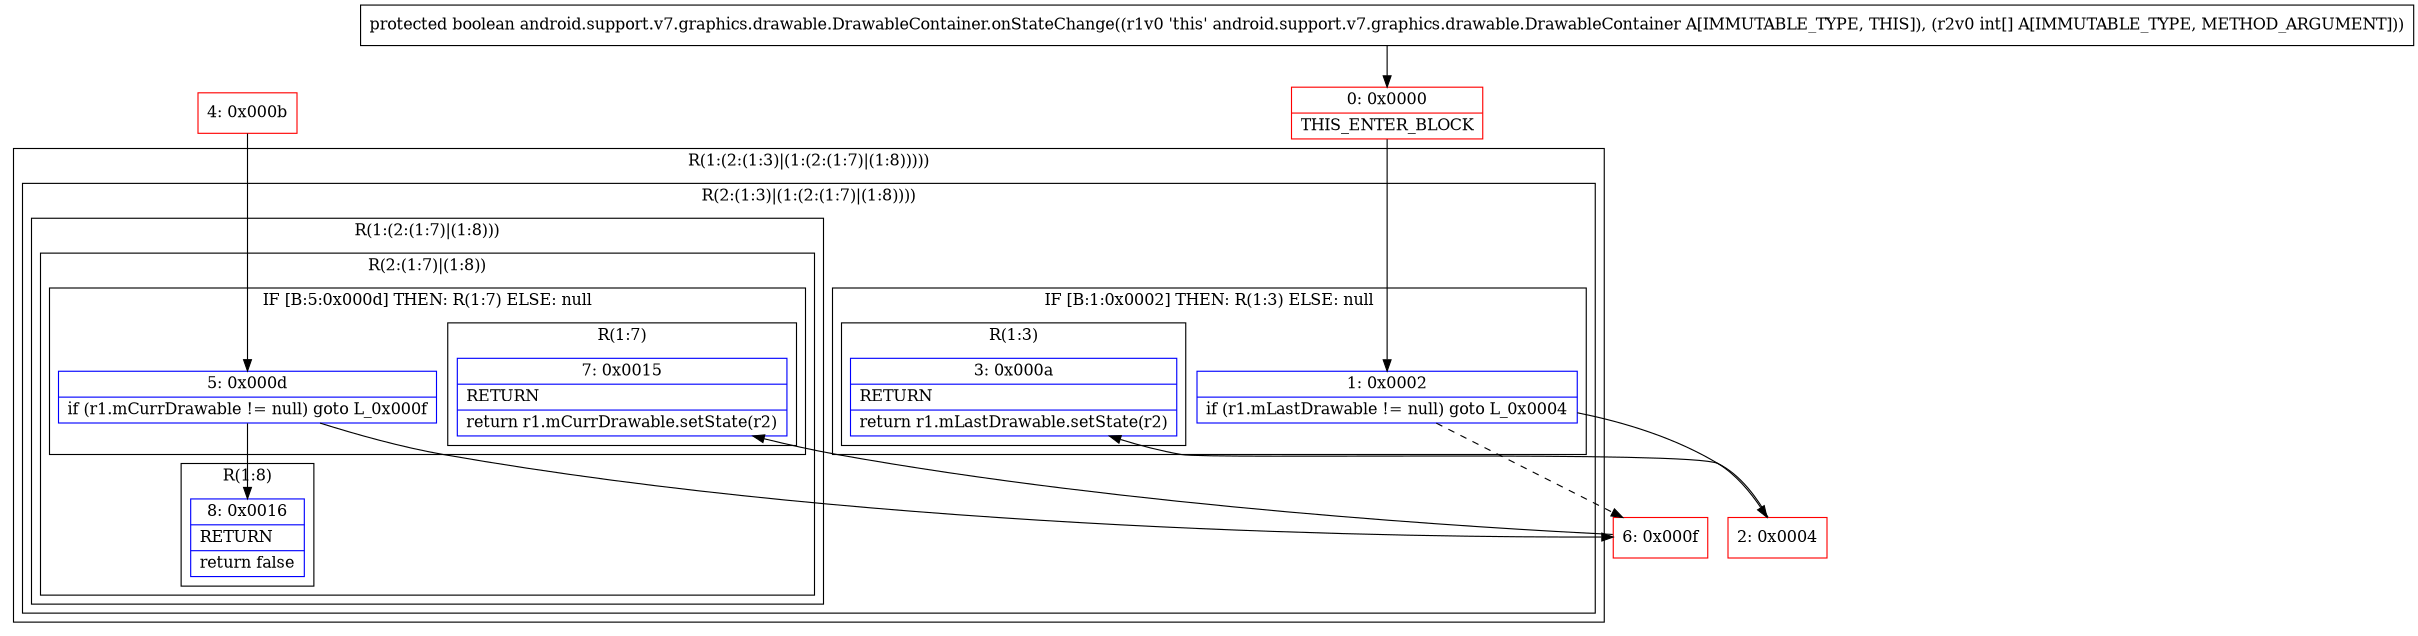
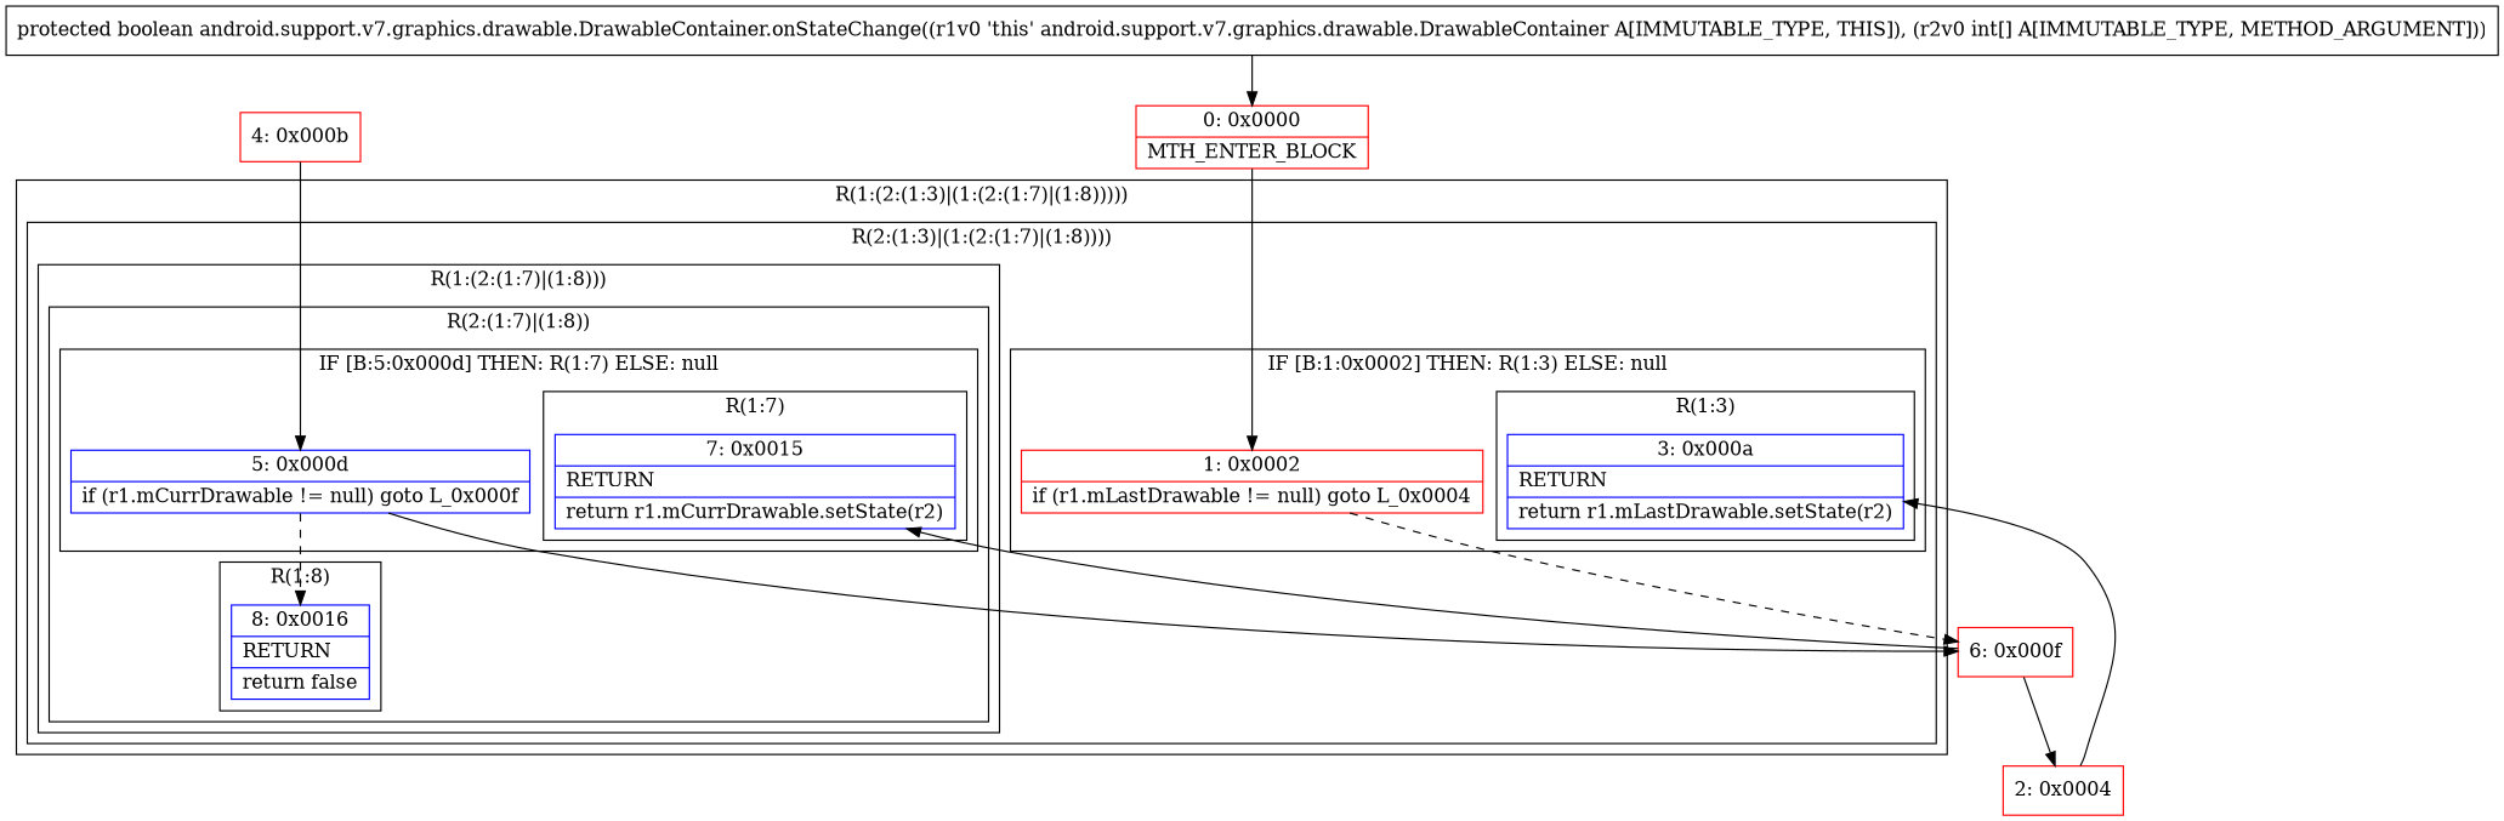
  digraph {
    node [color=blue shape=record]
    n1 [label="{3\:\ 0x000a|RETURN\l|return r1.mLastDrawable.setState(r2)\l}"]
-   n2 [label="{1\:\ 0x0002|if (r1.mLastDrawable != null) goto L_0x0004\l}"]
+   n2 [color=red label="{1\:\ 0x0002|if (r1.mLastDrawable != null) goto L_0x0004\l}"]
    n3 [label="{7\:\ 0x0015|RETURN\l|return r1.mCurrDrawable.setState(r2)\l}"]
    n4 [label="{5\:\ 0x000d|if (r1.mCurrDrawable != null) goto L_0x000f\l}"]
    n5 [label="{8\:\ 0x0016|RETURN\l|return false\l}"]
    n6 [color=red label="{2\:\ 0x0004}"]
    n7 [color=red label="{6\:\ 0x000f}"]
    n8 [color=red label="{4\:\ 0x000b}"]
-   n9 [color=red label="{0\:\ 0x0000|THIS_ENTER_BLOCK\l}"]
+   n9 [color=red label="{0\:\ 0x0000|MTH_ENTER_BLOCK\l}"]
    n10 [label="{protected boolean android.support.v7.graphics.drawable.DrawableContainer.onStateChange((r1v0 'this' android.support.v7.graphics.drawable.DrawableContainer A[IMMUTABLE_TYPE, THIS]), (r2v0 int[] A[IMMUTABLE_TYPE, METHOD_ARGUMENT])) }" color=""]
    subgraph cluster_1 {
      label="R(1:(2:(1:3)|(1:(2:(1:7)|(1:8)))))"
      subgraph cluster_2 {
        label="R(2:(1:3)|(1:(2:(1:7)|(1:8))))"
        subgraph cluster_3 {
          label="IF [B:1:0x0002] THEN: R(1:3) ELSE: null"
          n2
          subgraph cluster_4 {
            label="R(1:3)"
            n1
          }
        }
        subgraph cluster_5 {
          label="R(1:(2:(1:7)|(1:8)))"
          subgraph cluster_6 {
            label="R(2:(1:7)|(1:8))"
            subgraph cluster_7 {
              label="IF [B:5:0x000d] THEN: R(1:7) ELSE: null"
              n4
              subgraph cluster_8 {
                label="R(1:7)"
                n3
              }
            }
            subgraph cluster_9 {
              label="R(1:8)"
              n5
            }
          }
        }
      }
    }
-   n2 -> n6
+   n7 -> n6
    n2 -> n7 [style=dashed]
-   n4 -> n5 [style=solid]
+   n4 -> n5 [style=dashed]
    n4 -> n7
    n6 -> n1
    n7 -> n3
    n8 -> n4
    n9 -> n2
    n10 -> n9
  }
